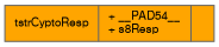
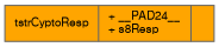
  digraph {
    rankdir=LR
-   n1 [color=gray40 fillcolor=orange fontcolor=black fontname=FreeSans fontsize=10 height=0.2 label="{tstrCyptoResp\n|+ __PAD54__\l+ s8Resp\l|}" shape=record style=filled width=0.4]
+   n1 [color=gray40 fillcolor=orange fontcolor=black fontname=FreeSans fontsize=10 height=0.2 label="{tstrCyptoResp\n|+ __PAD24__\l+ s8Resp\l|}" shape=record style=filled width=0.4]
  }
